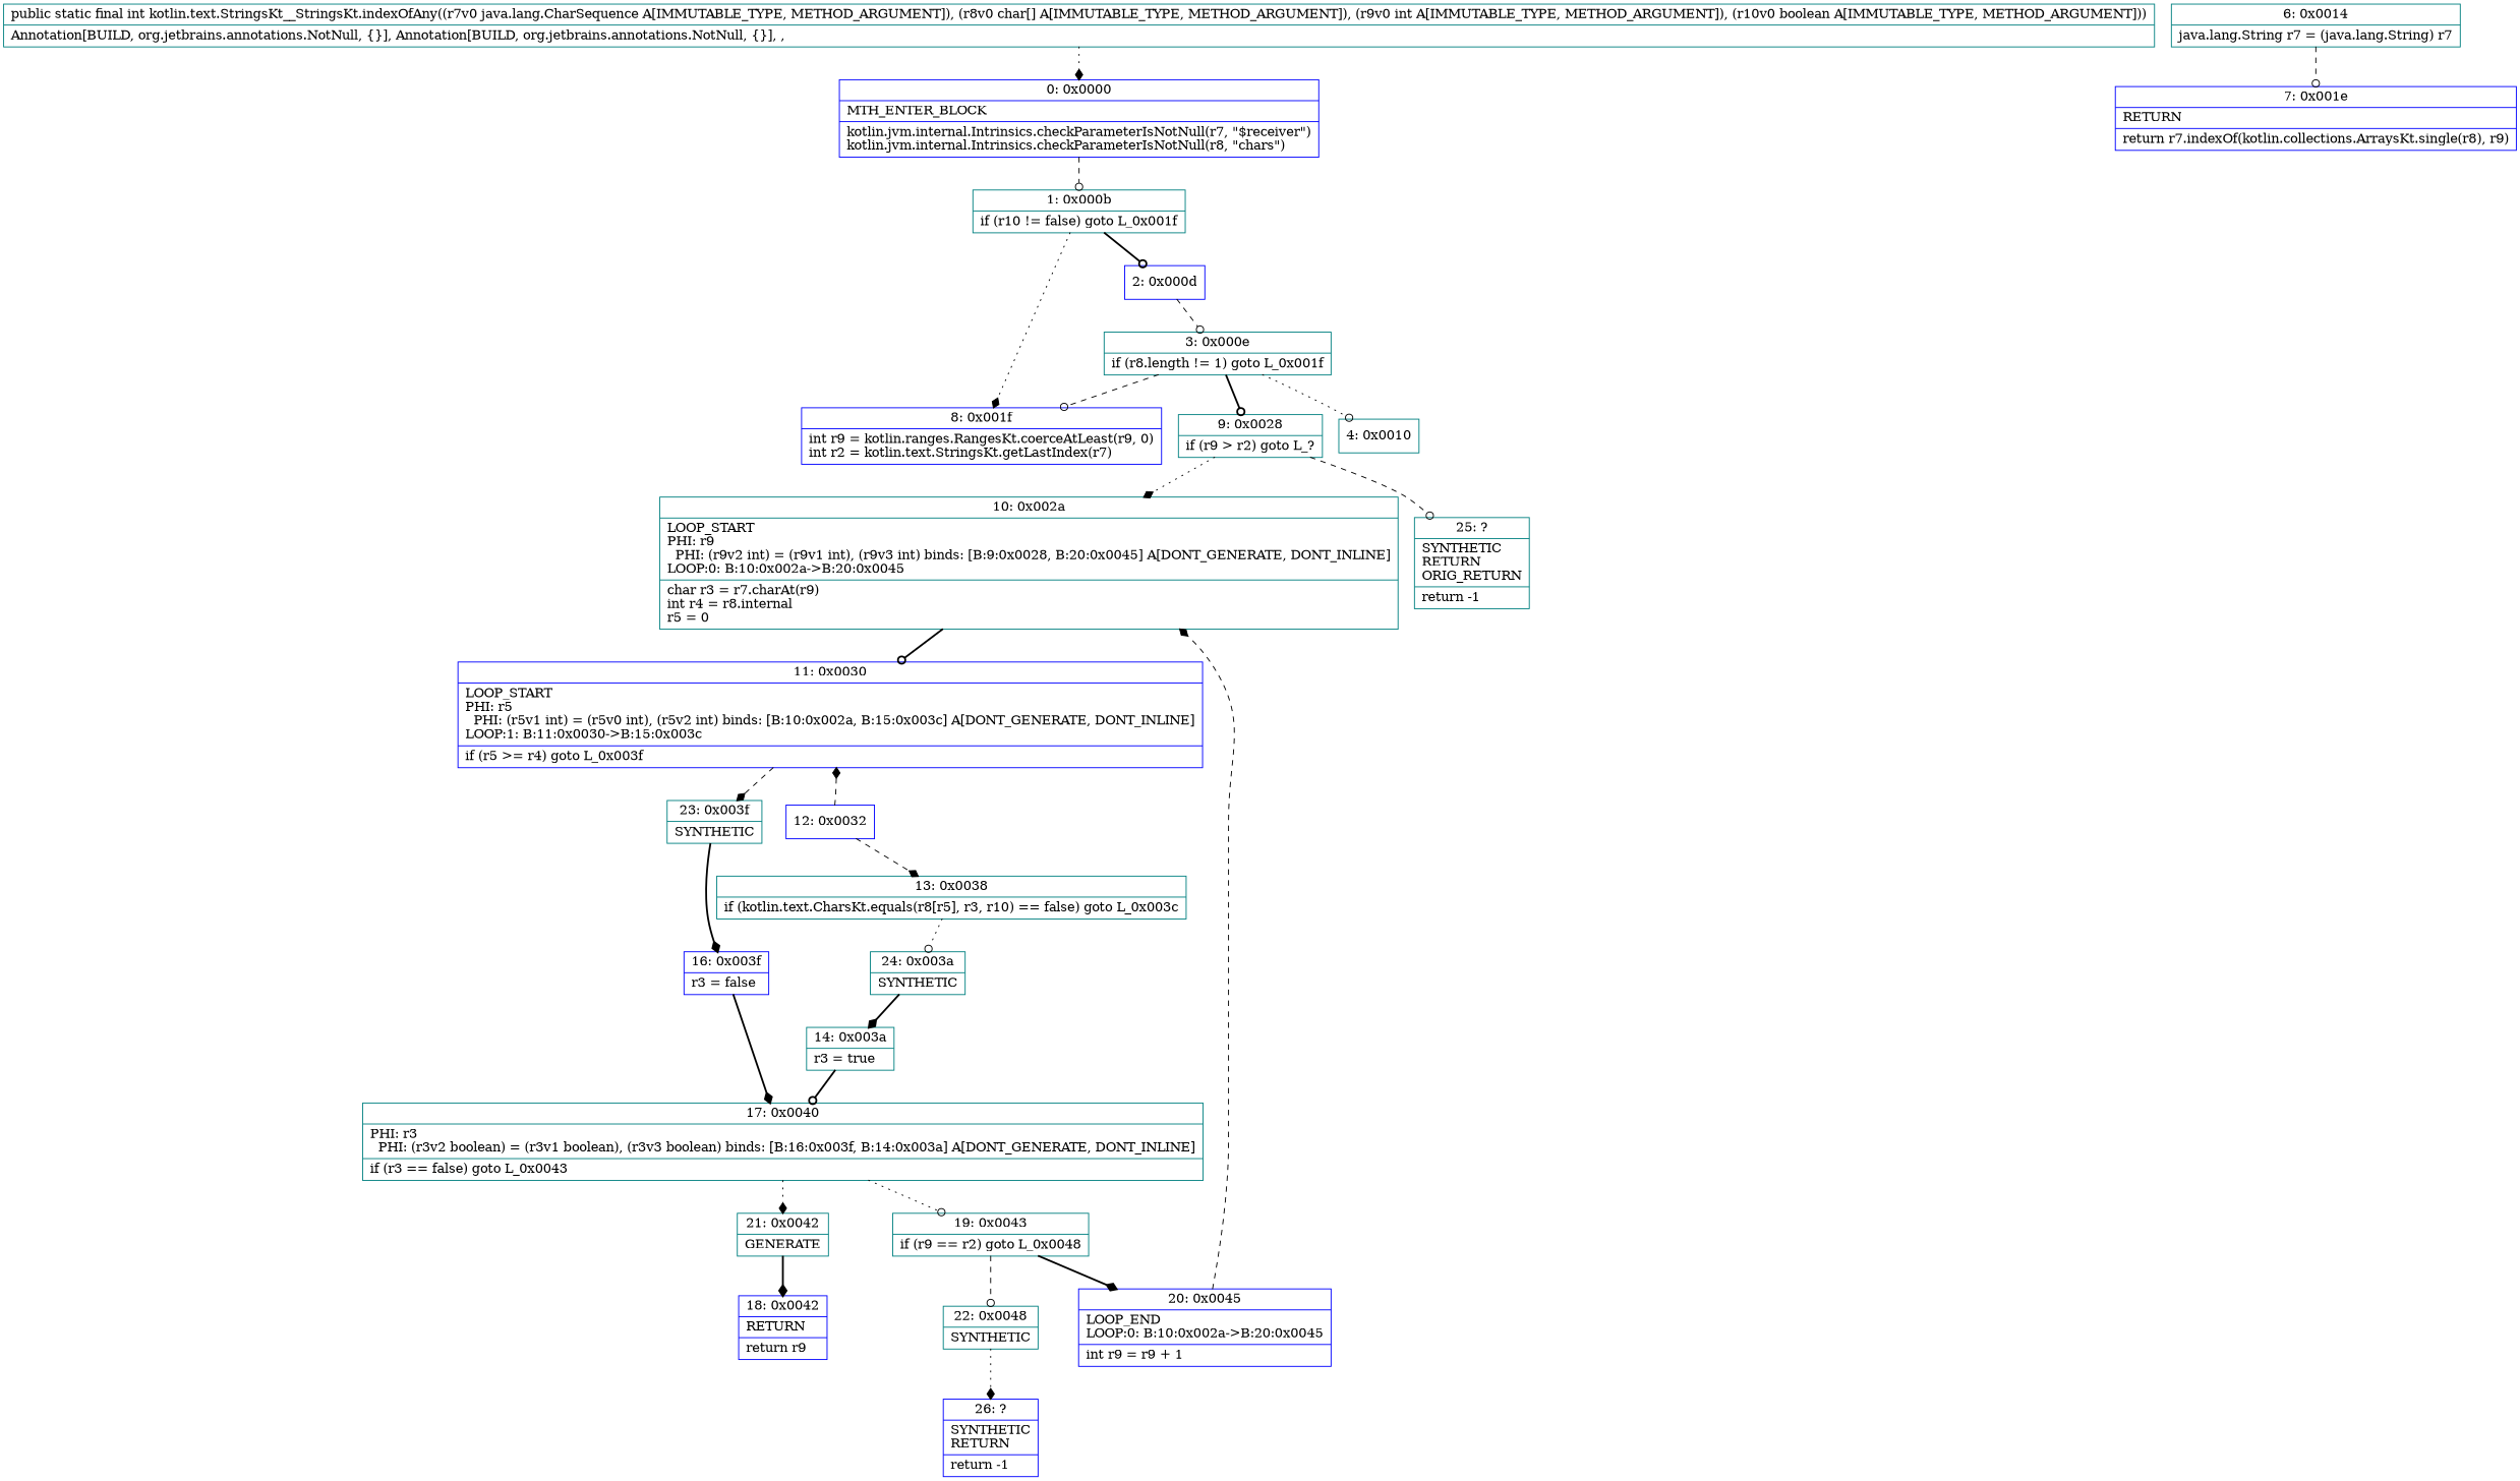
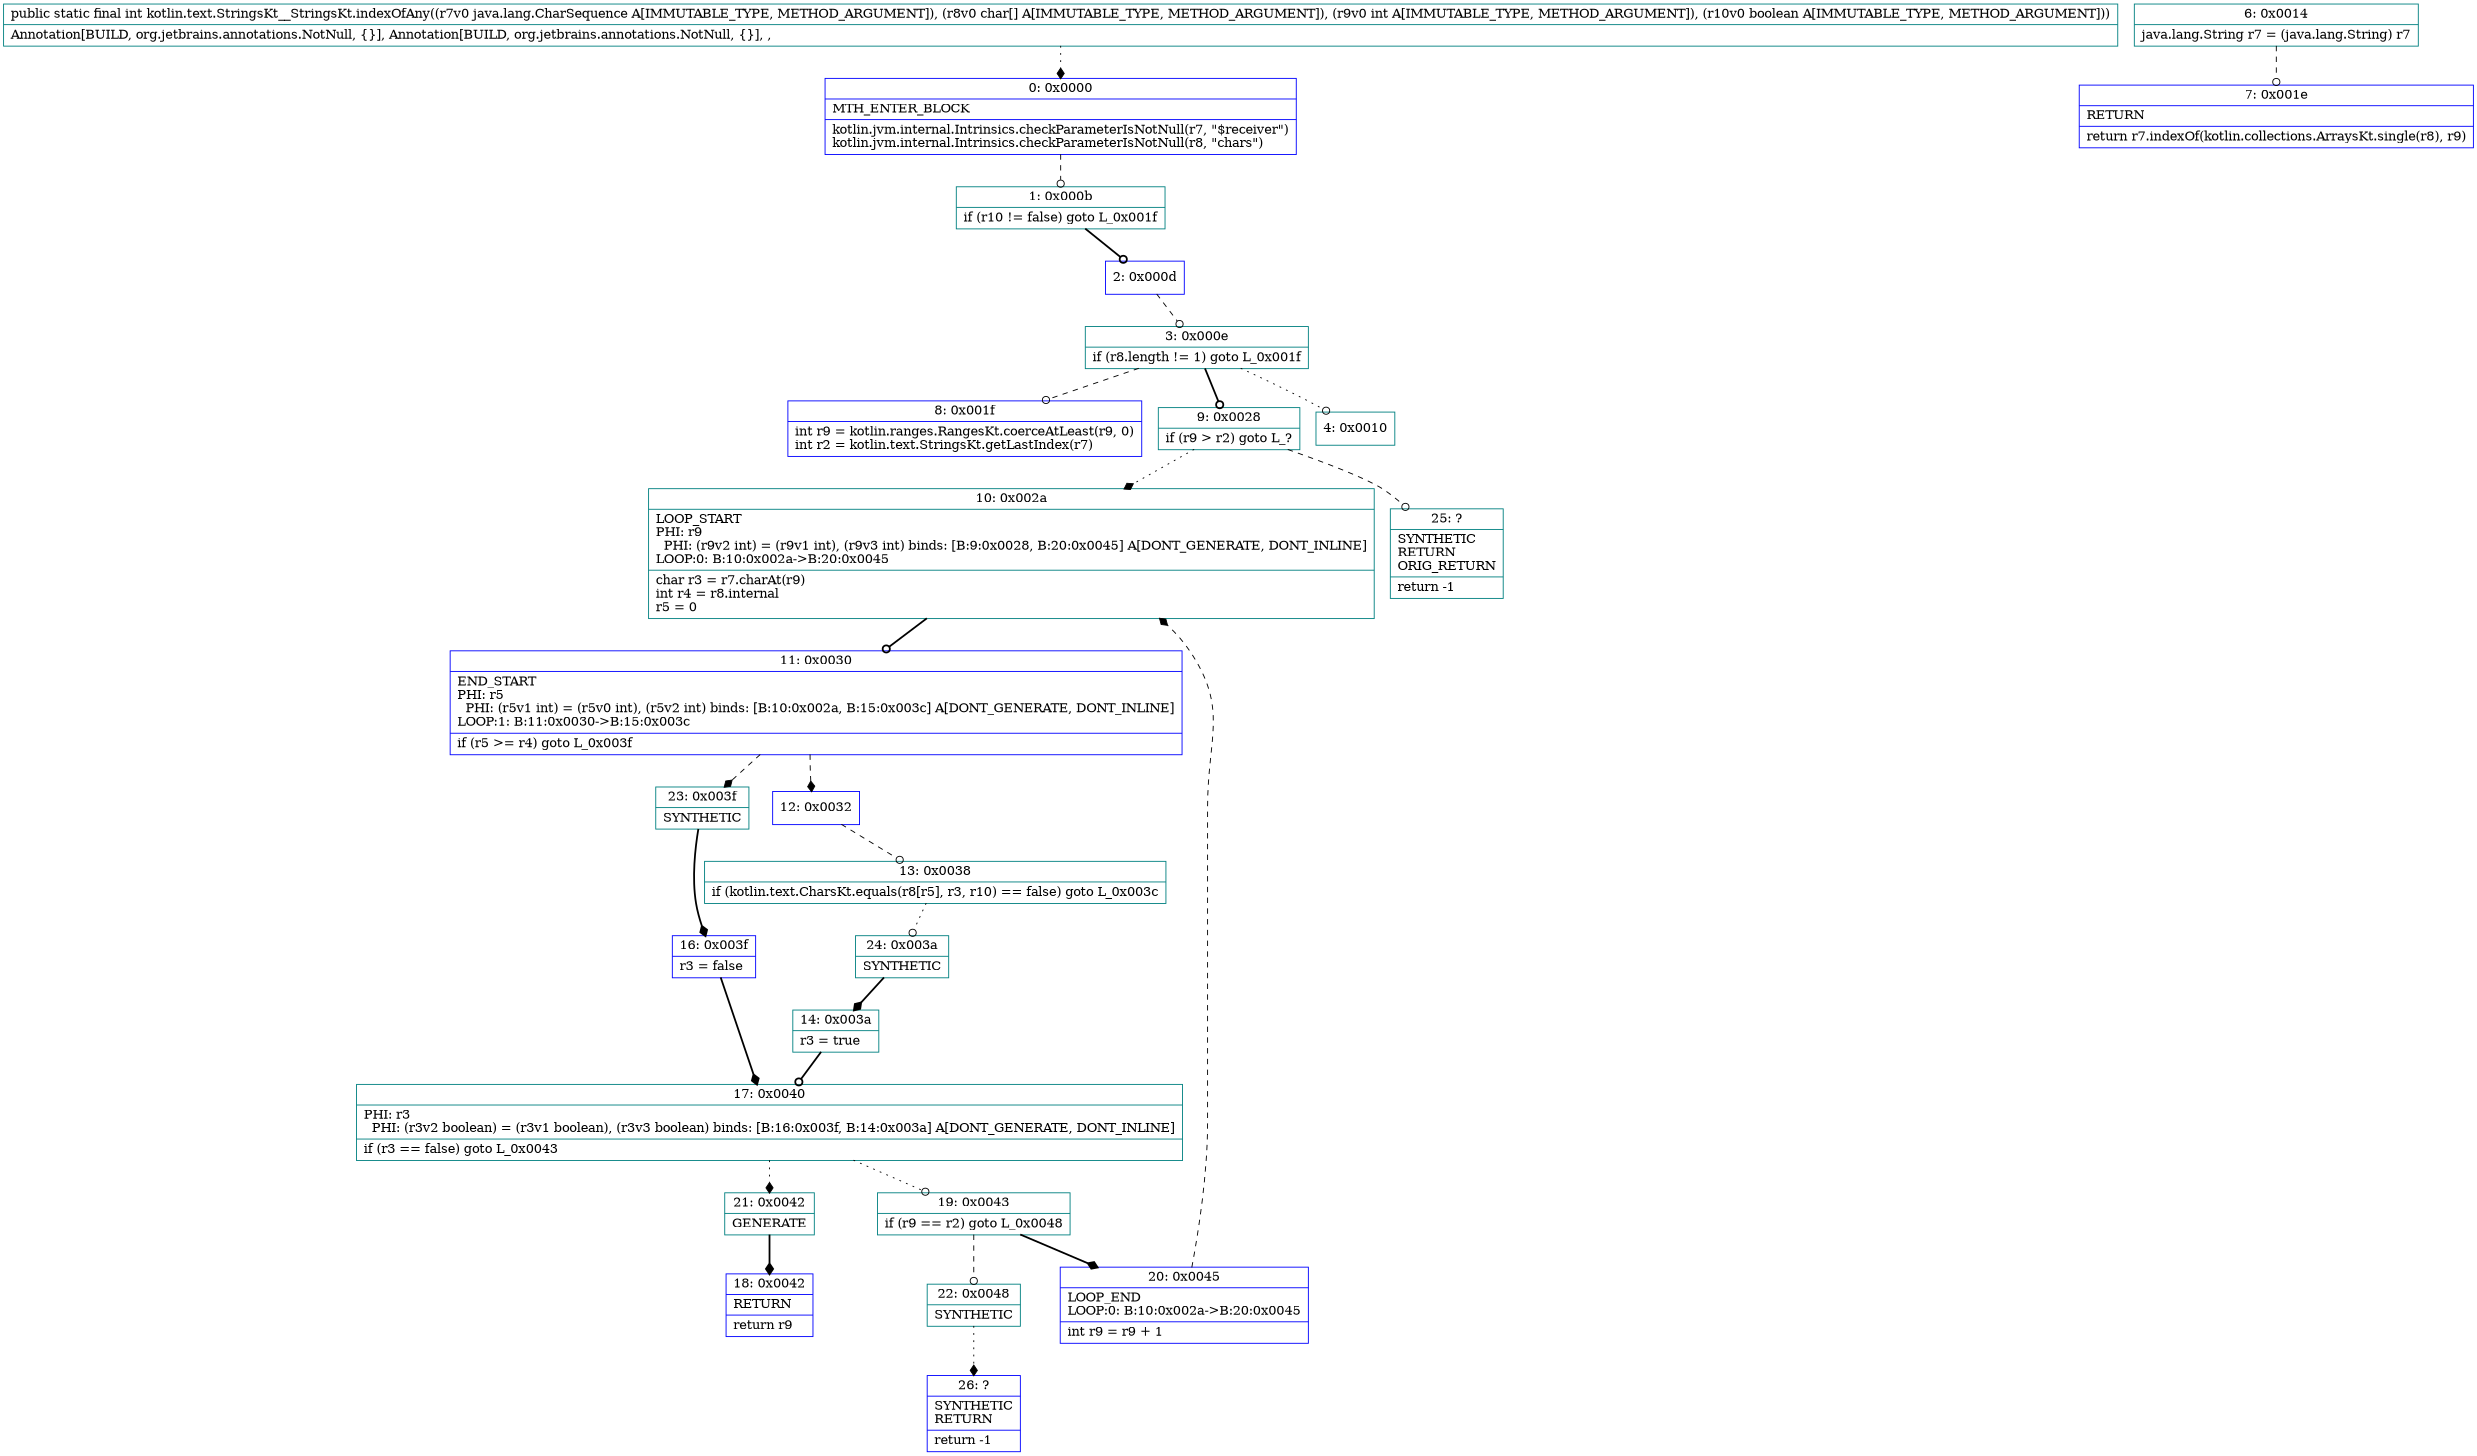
  digraph {
    node [color=teal shape=record]
    edge [arrowhead=diamond style=dashed]
    n1 [color=blue label="{0\:\ 0x0000|MTH_ENTER_BLOCK\l|kotlin.jvm.internal.Intrinsics.checkParameterIsNotNull(r7, \"$receiver\")\lkotlin.jvm.internal.Intrinsics.checkParameterIsNotNull(r8, \"chars\")\l}"]
    n2 [label="{1\:\ 0x000b|if (r10 != false) goto L_0x001f\l}"]
    n3 [color=blue label="{2\:\ 0x000d}"]
    n4 [color=blue label="{8\:\ 0x001f|int r9 = kotlin.ranges.RangesKt.coerceAtLeast(r9, 0)\lint r2 = kotlin.text.StringsKt.getLastIndex(r7)\l}"]
    n5 [label="{3\:\ 0x000e|if (r8.length != 1) goto L_0x001f\l}"]
    n6 [label="{4\:\ 0x0010}"]
    n7 [label="{9\:\ 0x0028|if (r9 \> r2) goto L_?\l}"]
    n8 [label="{6\:\ 0x0014|java.lang.String r7 = (java.lang.String) r7\l}"]
    n9 [color=blue label="{7\:\ 0x001e|RETURN\l|return r7.indexOf(kotlin.collections.ArraysKt.single(r8), r9)\l}"]
    n10 [label="{10\:\ 0x002a|LOOP_START\lPHI: r9 \l  PHI: (r9v2 int) = (r9v1 int), (r9v3 int) binds: [B:9:0x0028, B:20:0x0045] A[DONT_GENERATE, DONT_INLINE]\lLOOP:0: B:10:0x002a\-\>B:20:0x0045\l|char r3 = r7.charAt(r9)\lint r4 = r8.internal\lr5 = 0\l}"]
    n11 [label="{25\:\ ?|SYNTHETIC\lRETURN\lORIG_RETURN\l|return \-1\l}"]
-   n12 [color=blue label="{11\:\ 0x0030|LOOP_START\lPHI: r5 \l  PHI: (r5v1 int) = (r5v0 int), (r5v2 int) binds: [B:10:0x002a, B:15:0x003c] A[DONT_GENERATE, DONT_INLINE]\lLOOP:1: B:11:0x0030\-\>B:15:0x003c\l|if (r5 \>= r4) goto L_0x003f\l}"]
+   n12 [color=blue label="{11\:\ 0x0030|END_START\lPHI: r5 \l  PHI: (r5v1 int) = (r5v0 int), (r5v2 int) binds: [B:10:0x002a, B:15:0x003c] A[DONT_GENERATE, DONT_INLINE]\lLOOP:1: B:11:0x0030\-\>B:15:0x003c\l|if (r5 \>= r4) goto L_0x003f\l}"]
    n13 [color=blue label="{12\:\ 0x0032}"]
    n14 [label="{23\:\ 0x003f|SYNTHETIC\l}"]
    n15 [label="{13\:\ 0x0038|if (kotlin.text.CharsKt.equals(r8[r5], r3, r10) == false) goto L_0x003c\l}"]
    n16 [color=blue label="{16\:\ 0x003f|r3 = false\l}"]
    n17 [label="{24\:\ 0x003a|SYNTHETIC\l}"]
    n18 [label="{14\:\ 0x003a|r3 = true\l}"]
    n19 [label="{17\:\ 0x0040|PHI: r3 \l  PHI: (r3v2 boolean) = (r3v1 boolean), (r3v3 boolean) binds: [B:16:0x003f, B:14:0x003a] A[DONT_GENERATE, DONT_INLINE]\l|if (r3 == false) goto L_0x0043\l}"]
    n20 [label="{19\:\ 0x0043|if (r9 == r2) goto L_0x0048\l}"]
    n21 [label="{21\:\ 0x0042|GENERATE\l}"]
    n22 [color=blue label="{20\:\ 0x0045|LOOP_END\lLOOP:0: B:10:0x002a\-\>B:20:0x0045\l|int r9 = r9 + 1\l}"]
    n23 [label="{22\:\ 0x0048|SYNTHETIC\l}"]
    n24 [color=blue label="{18\:\ 0x0042|RETURN\l|return r9\l}"]
    n25 [color=blue label="{26\:\ ?|SYNTHETIC\lRETURN\l|return \-1\l}"]
    n26 [label="{public static final int kotlin.text.StringsKt__StringsKt.indexOfAny((r7v0 java.lang.CharSequence A[IMMUTABLE_TYPE, METHOD_ARGUMENT]), (r8v0 char[] A[IMMUTABLE_TYPE, METHOD_ARGUMENT]), (r9v0 int A[IMMUTABLE_TYPE, METHOD_ARGUMENT]), (r10v0 boolean A[IMMUTABLE_TYPE, METHOD_ARGUMENT]))  | Annotation[BUILD, org.jetbrains.annotations.NotNull, \{\}], Annotation[BUILD, org.jetbrains.annotations.NotNull, \{\}], , \l}"]
    n1 -> n2 [arrowhead=odot]
    n2 -> n3 [arrowhead=odot style=bold]
-   n2 -> n4 [style=dotted]
    n3 -> n5 [arrowhead=odot]
    n5 -> n4 [arrowhead=odot]
    n5 -> n6 [arrowhead=odot style=dotted]
    n5 -> n7 [arrowhead=odot style=bold]
    n7 -> n10 [style=dotted]
    n7 -> n11 [arrowhead=odot]
    n8 -> n9 [arrowhead=odot]
    n10 -> n12 [arrowhead=odot style=bold]
-   n13 -> n12
+   n12 -> n13
    n12 -> n14
-   n13 -> n15
+   n13 -> n15 [arrowhead=odot]
    n14 -> n16 [style=bold]
    n15 -> n17 [arrowhead=odot style=dotted]
    n16 -> n19 [style=bold]
    n17 -> n18 [style=bold]
    n18 -> n19 [arrowhead=odot style=bold]
    n19 -> n20 [arrowhead=odot style=dotted]
    n19 -> n21 [style=dotted]
    n20 -> n22 [style=bold]
    n20 -> n23 [arrowhead=odot]
    n21 -> n24 [style=bold]
    n22 -> n10
    n23 -> n25 [style=dotted]
    n26 -> n1 [style=dotted]
  }
